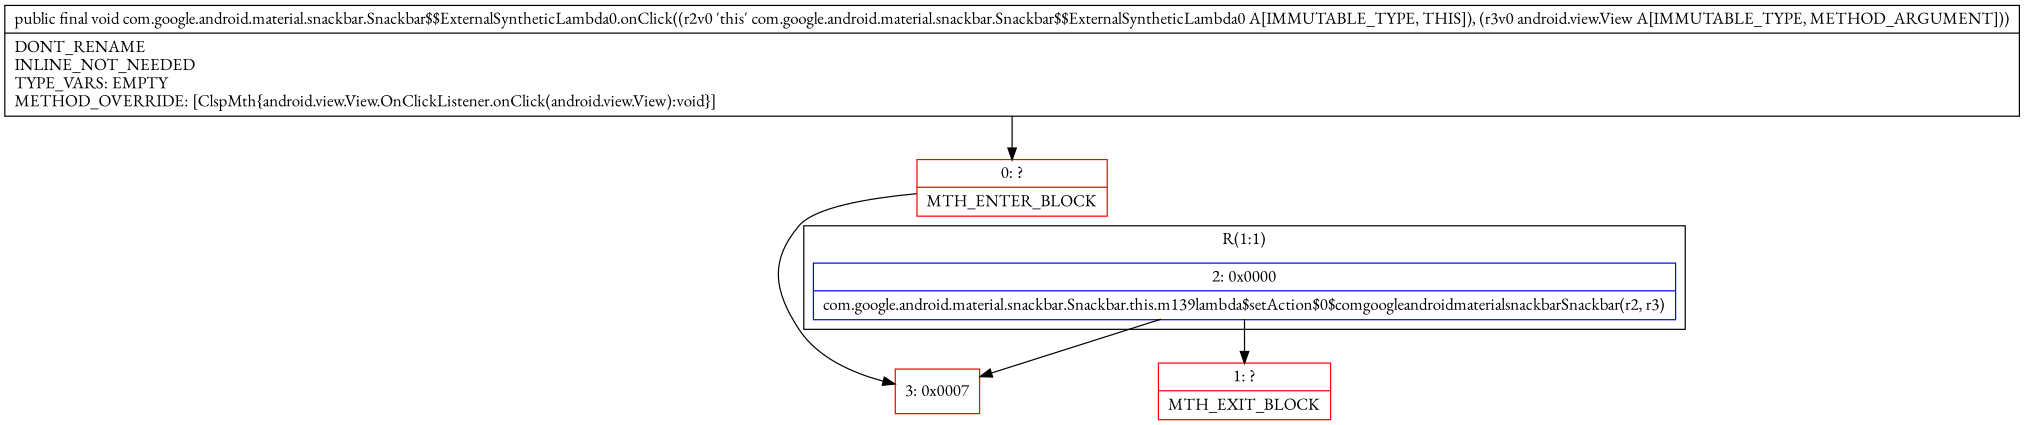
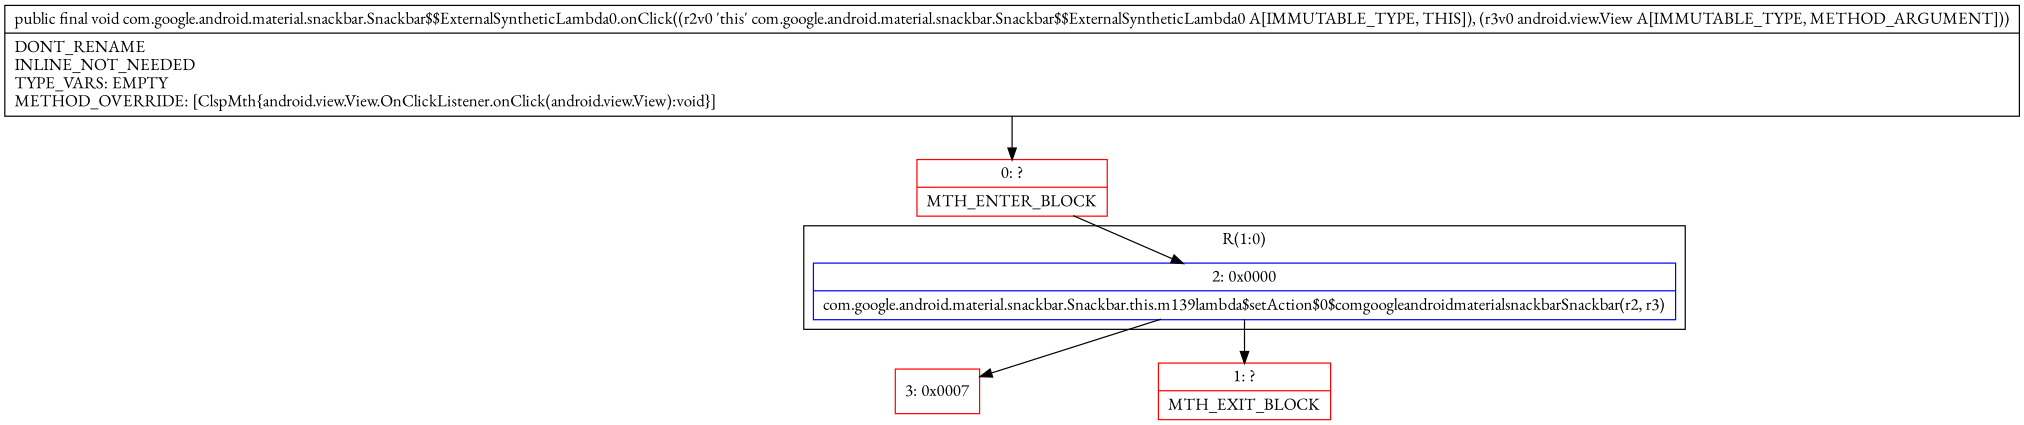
  digraph {
    fontname="EB Garamond"
    node [color=red fontname="EB Garamond" shape=record]
    edge [fontname="EB Garamond"]
    n1 [color=blue label="{2\:\ 0x0000|com.google.android.material.snackbar.Snackbar.this.m139lambda$setAction$0$comgoogleandroidmaterialsnackbarSnackbar(r2, r3)\l}"]
    n2 [label="{3\:\ 0x0007}"]
    n3 [label="{1\:\ ?|MTH_EXIT_BLOCK\l}"]
    n4 [label="{0\:\ ?|MTH_ENTER_BLOCK\l}"]
    n5 [label="{public final void com.google.android.material.snackbar.Snackbar$$ExternalSyntheticLambda0.onClick((r2v0 'this' com.google.android.material.snackbar.Snackbar$$ExternalSyntheticLambda0 A[IMMUTABLE_TYPE, THIS]), (r3v0 android.view.View A[IMMUTABLE_TYPE, METHOD_ARGUMENT]))  | DONT_RENAME\lINLINE_NOT_NEEDED\lTYPE_VARS: EMPTY\lMETHOD_OVERRIDE: [ClspMth\{android.view.View.OnClickListener.onClick(android.view.View):void\}]\l}" color=""]
    subgraph cluster_1 {
-     label="R(1:1)"
+     label="R(1:0)"
      n1
    }
    n1 -> n2
    n1 -> n3
-   n4 -> n2
+   n4 -> n1
    n5 -> n4
  }
